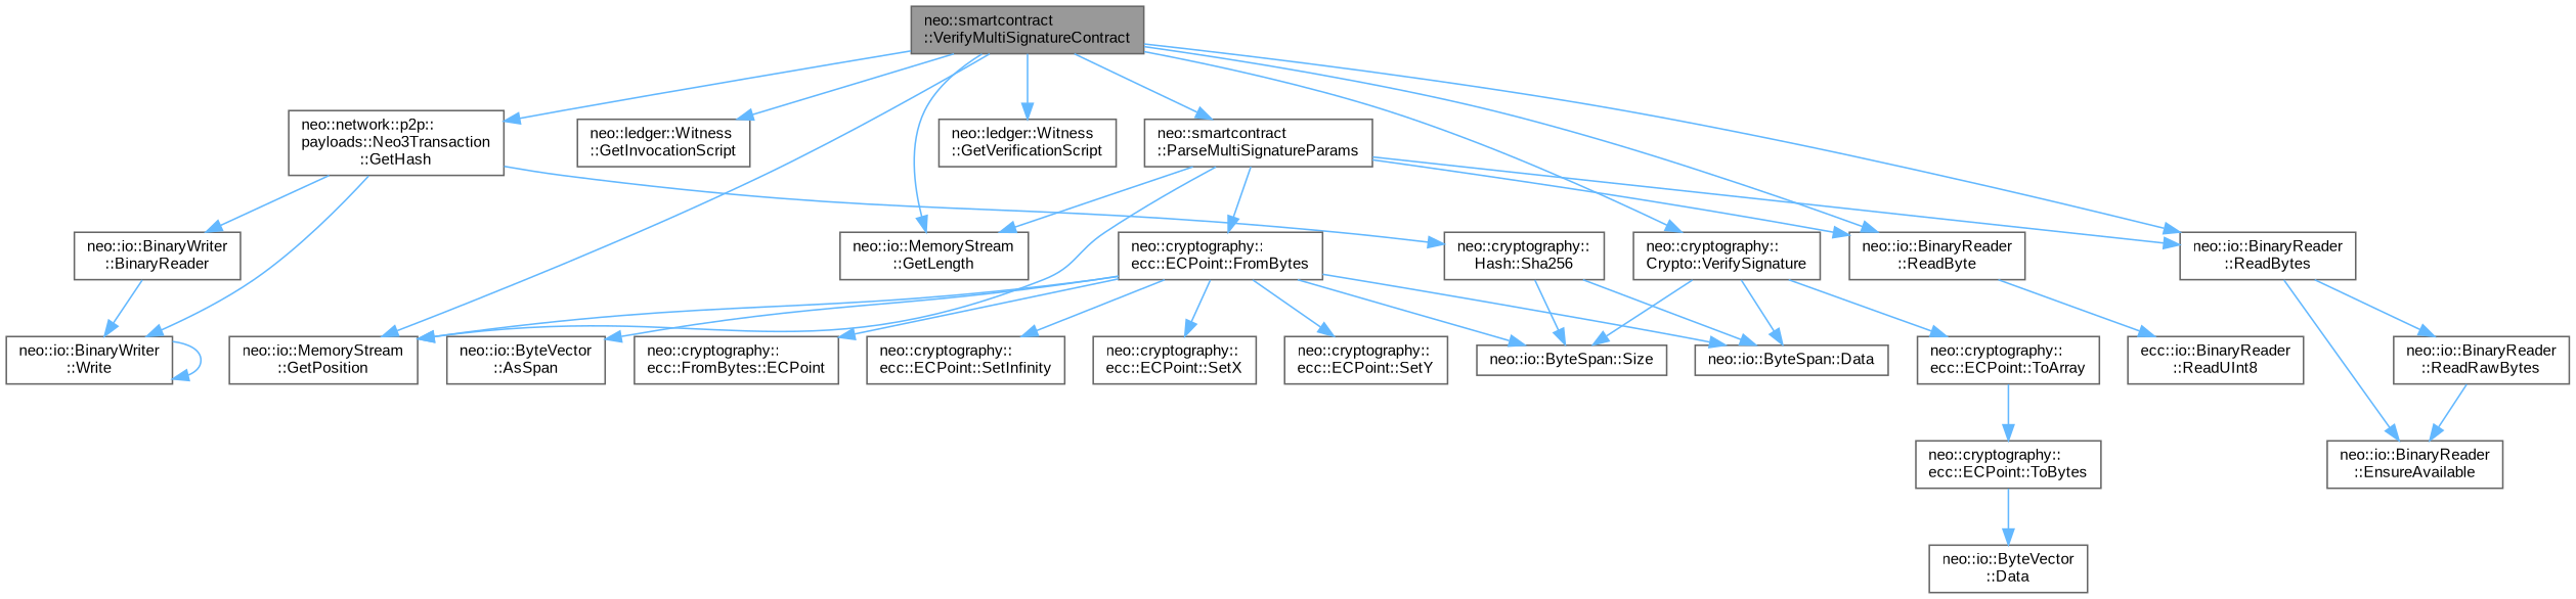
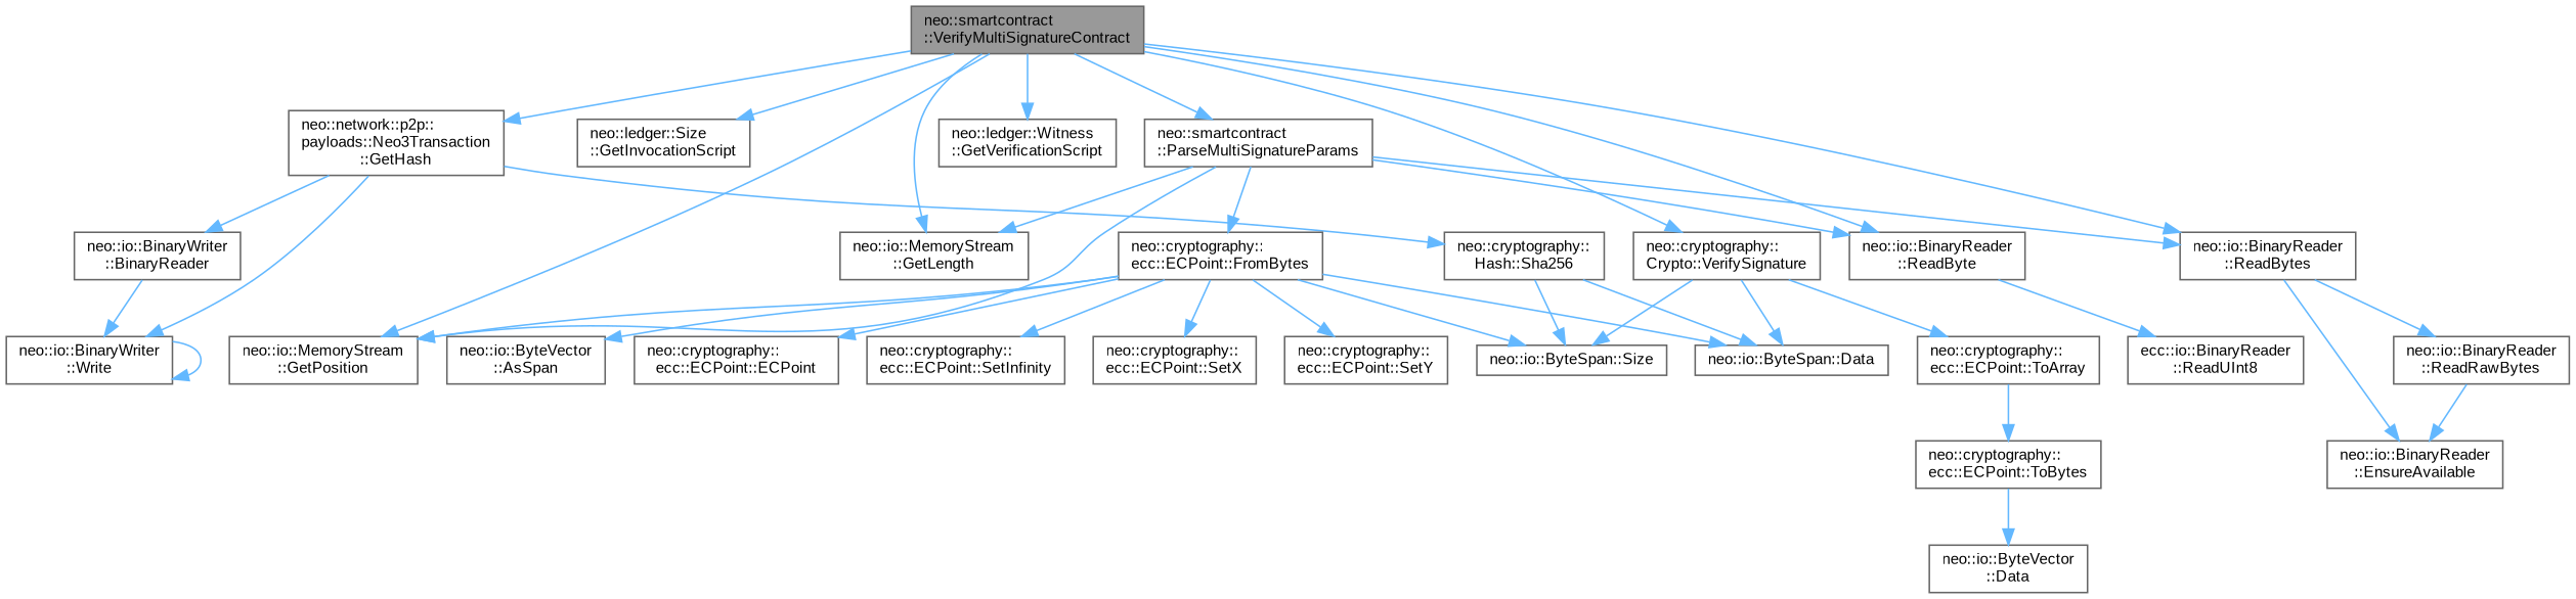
  digraph {
    fontname="Liberation Sans"
    rankdir=TB
    node [color=grey40 fillcolor=white fontname="Liberation Sans" fontsize=10 shape=box style=filled]
    edge [color=steelblue1 fontname="Liberation Sans" fontsize=10 labelfontname=Helvetica labelfontsize=10 style=solid]
    n1 [color=gray40 fillcolor=grey60 fontcolor=black height=0.2 label="neo::smartcontract\l::VerifyMultiSignatureContract" width=0.4]
    n2 [height=0.2 label="neo::network::p2p::\lpayloads::Neo3Transaction\l::GetHash" width=0.4]
-   n3 [height=0.2 label="neo::ledger::Witness\l::GetInvocationScript" width=0.4]
+   n3 [height=0.2 label="neo::ledger::Size\l::GetInvocationScript" width=0.4]
    n4 [height=0.2 label="neo::io::MemoryStream\l::GetLength" width=0.4]
    n5 [height=0.2 label="neo::io::MemoryStream\l::GetPosition" width=0.4]
    n6 [height=0.2 label="neo::ledger::Witness\l::GetVerificationScript" width=0.4]
    n7 [height=0.2 label="neo::smartcontract\l::ParseMultiSignatureParams" width=0.4]
    n8 [height=0.2 label="neo::io::BinaryReader\l::ReadByte" width=0.4]
    n9 [height=0.2 label="neo::io::BinaryReader\l::ReadBytes" width=0.4]
    n10 [height=0.2 label="neo::cryptography::\lCrypto::VerifySignature" width=0.4]
    n11 [height=0.2 label="neo::cryptography::\lHash::Sha256" width=0.4]
    n12 [height=0.2 label="neo::io::BinaryWriter\l::Write" width=0.4]
    n13 [height=0.2 label="neo::io::BinaryWriter\l::BinaryReader" width=0.4]
    n14 [height=0.2 label="neo::cryptography::\lecc::ECPoint::FromBytes" width=0.4]
    n15 [height=0.2 label="ecc::io::BinaryReader\l::ReadUInt8" width=0.4]
    n16 [height=0.2 label="neo::io::BinaryReader\l::EnsureAvailable" width=0.4]
    n17 [height=0.2 label="neo::io::BinaryReader\l::ReadRawBytes" width=0.4]
    n18 [height=0.2 label="neo::io::ByteSpan::Data" width=0.4]
    n19 [height=0.2 label="neo::io::ByteSpan::Size" width=0.4]
    n20 [height=0.2 label="neo::cryptography::\lecc::ECPoint::ToArray" width=0.4]
    n21 [height=0.2 label="neo::io::ByteVector\l::AsSpan" width=0.4]
-   n22 [height=0.2 label="neo::cryptography::\lecc::FromBytes::ECPoint" width=0.4]
+   n22 [height=0.2 label="neo::cryptography::\lecc::ECPoint::ECPoint" width=0.4]
    n23 [height=0.2 label="neo::cryptography::\lecc::ECPoint::SetInfinity" width=0.4]
    n24 [height=0.2 label="neo::cryptography::\lecc::ECPoint::SetX" width=0.4]
    n25 [height=0.2 label="neo::cryptography::\lecc::ECPoint::SetY" width=0.4]
    n26 [height=0.2 label="neo::io::ByteVector\l::Data" width=0.4]
    n27 [height=0.2 label="neo::cryptography::\lecc::ECPoint::ToBytes" width=0.4]
    n1 -> n2
    n1 -> n3
    n1 -> n4
    n1 -> n5
    n1 -> n6
    n1 -> n7
    n1 -> n8
    n1 -> n9
    n1 -> n10
    n2 -> n11
    n2 -> n12
    n2 -> n13
    n7 -> n4
    n7 -> n5
    n7 -> n8
    n7 -> n9
    n7 -> n14
    n8 -> n15
    n9 -> n16
    n9 -> n17
    n10 -> n18
    n10 -> n19
    n10 -> n20
    n11 -> n18
    n11 -> n19
    n12 -> n12
    n13 -> n12
    n14 -> n5
    n14 -> n18
    n14 -> n19
    n14 -> n21
    n14 -> n22
    n14 -> n23
    n14 -> n24
    n14 -> n25
    n17 -> n16
    n20 -> n27
    n27 -> n26
  }
